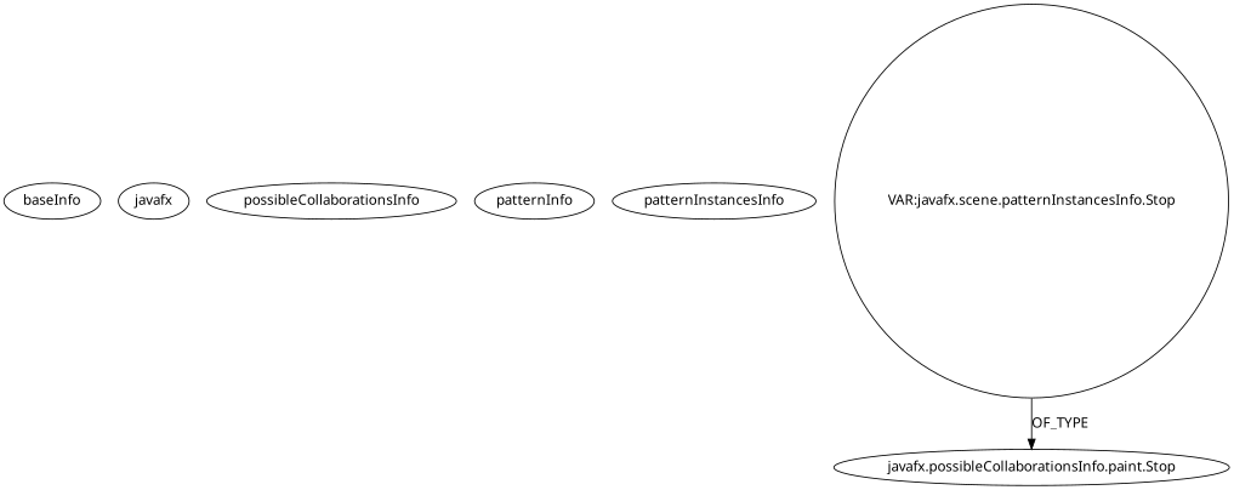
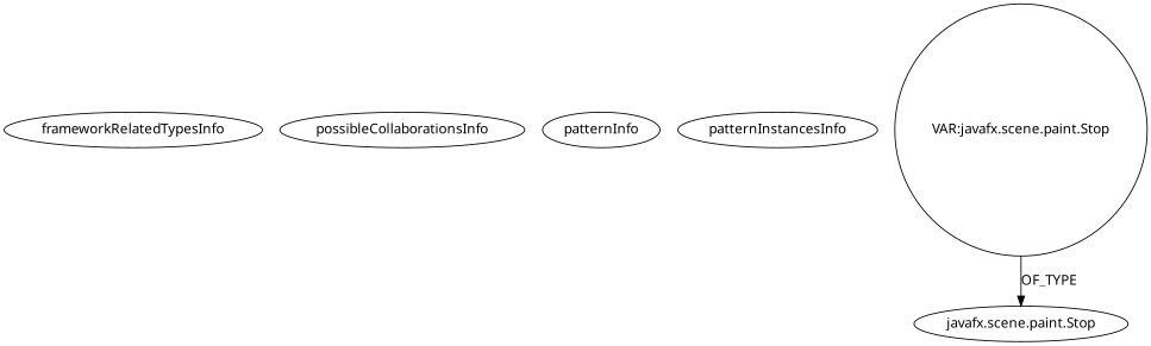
  digraph {
    fontname="Noto Sans"
    node [fontname="Noto Sans"]
-   baseInfo [category=pattern graphId=4132 isAnonymous=false possibleRelation=false]
-   frameworkRelatedTypesInfo [label=javafx]
+   frameworkRelatedTypesInfo
    possibleCollaborationsInfo
    patternInfo [frequency=4.0 patternRootClient=null]
    patternInstancesInfo [0="ChrisWongAtCUHK-JavaFX~/ChrisWongAtCUHK-JavaFX/JavaFX-master/ColorfulCircles/src/colorfulcircles/ColorfulCircles.java~ColorfulCircles~225" 1="santi-gonzalez-javafx-tutos~/santi-gonzalez-javafx-tutos/javafx-tutos-master/JavaFXColorfulCircles/src/cat/santi/javafx/tuto4/ColorfulCircles.java~ColorfulCircles~4092" 2="soonzsoonz-QuickFoot~/soonzsoonz-QuickFoot/QuickFoot-master/src/application/AudioConfigMain.java~AudioConfigMain~4245" 3="emag-javafx-practice~/emag-javafx-practice/javafx-practice-master/animation/src/main/java/org/emamotor/javafx/animation/ColorfulCircles.java~ColorfulCircles~2619"]
-   n6 [isFrameworkType=false label="javafx.possibleCollaborationsInfo.paint.Stop" vertexType=FRAMEWORK_CLASS_TYPE]
-   n7 [isFrameworkType=false label="VAR:javafx.scene.patternInstancesInfo.Stop" shape=circle vertexType=VARIABLE_EXPRESION]
+   n6 [isFrameworkType=false label="javafx.scene.paint.Stop" vertexType=FRAMEWORK_CLASS_TYPE]
+   n7 [isFrameworkType=false label="VAR:javafx.scene.paint.Stop" shape=circle vertexType=VARIABLE_EXPRESION]
    n7 -> n6 [label=OF_TYPE fontname="Noto Sans"]
  }
